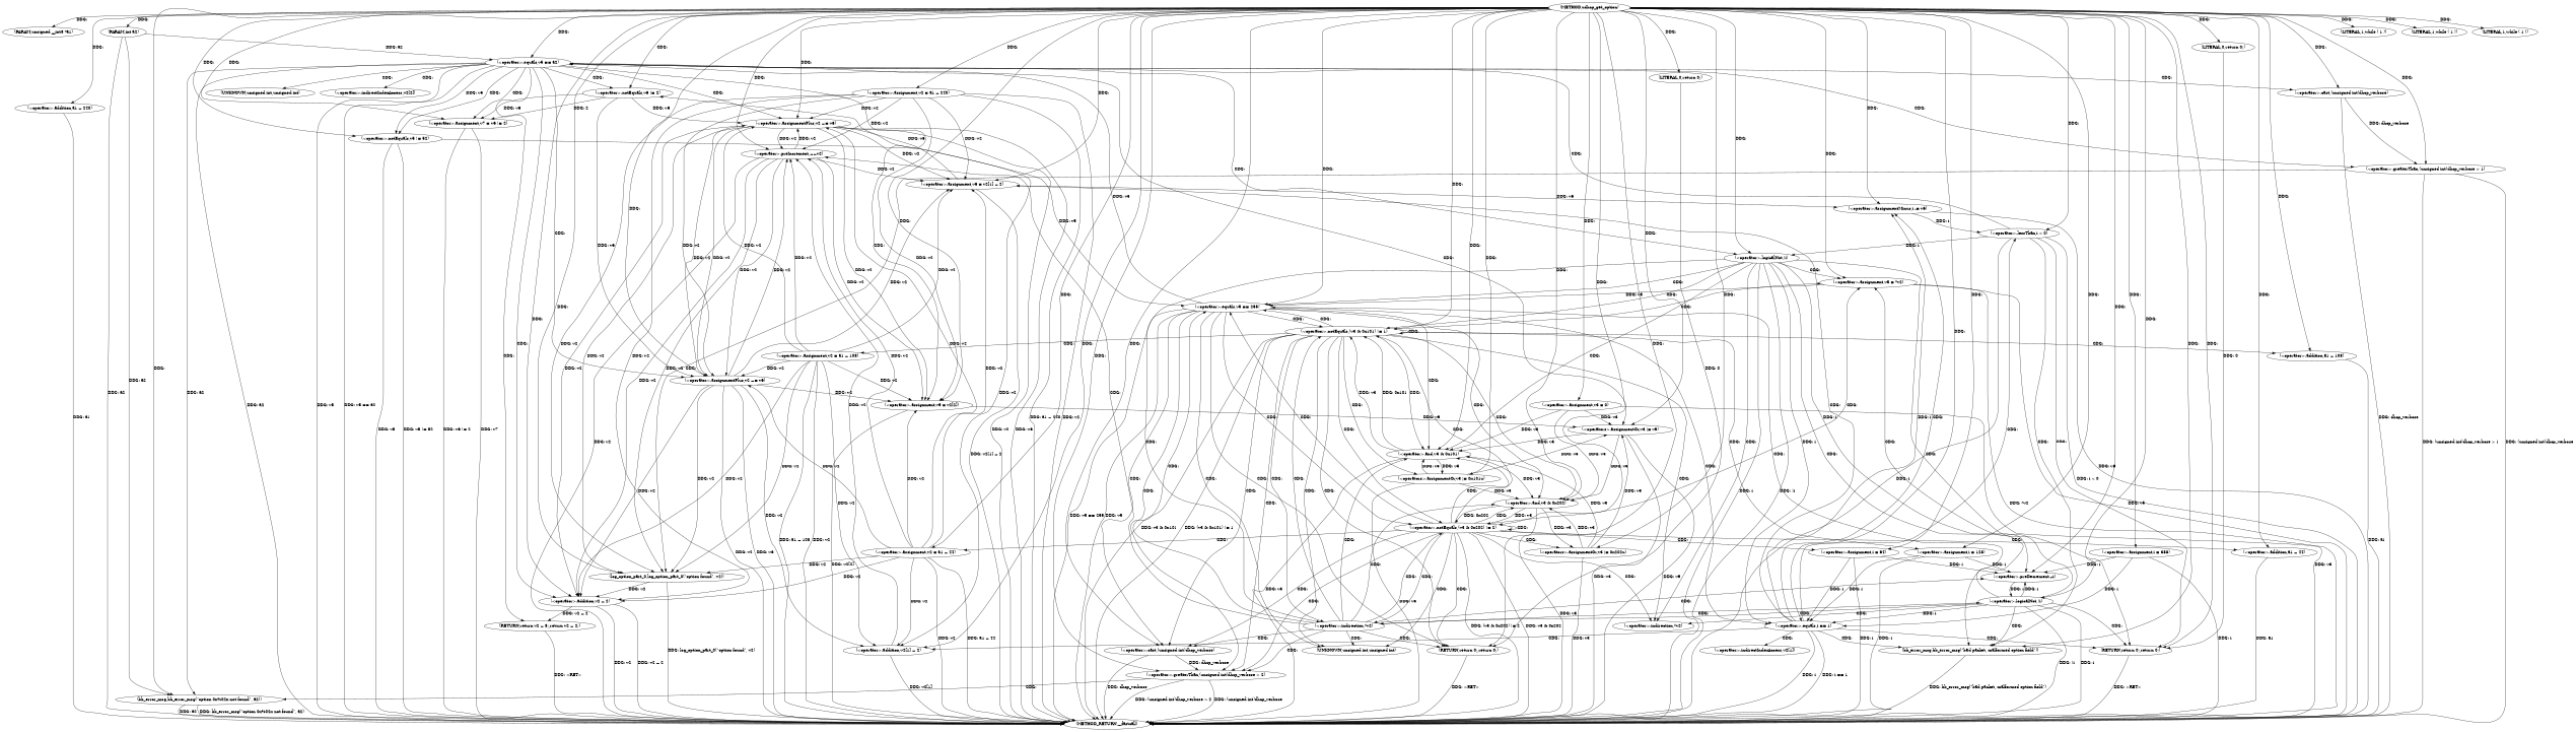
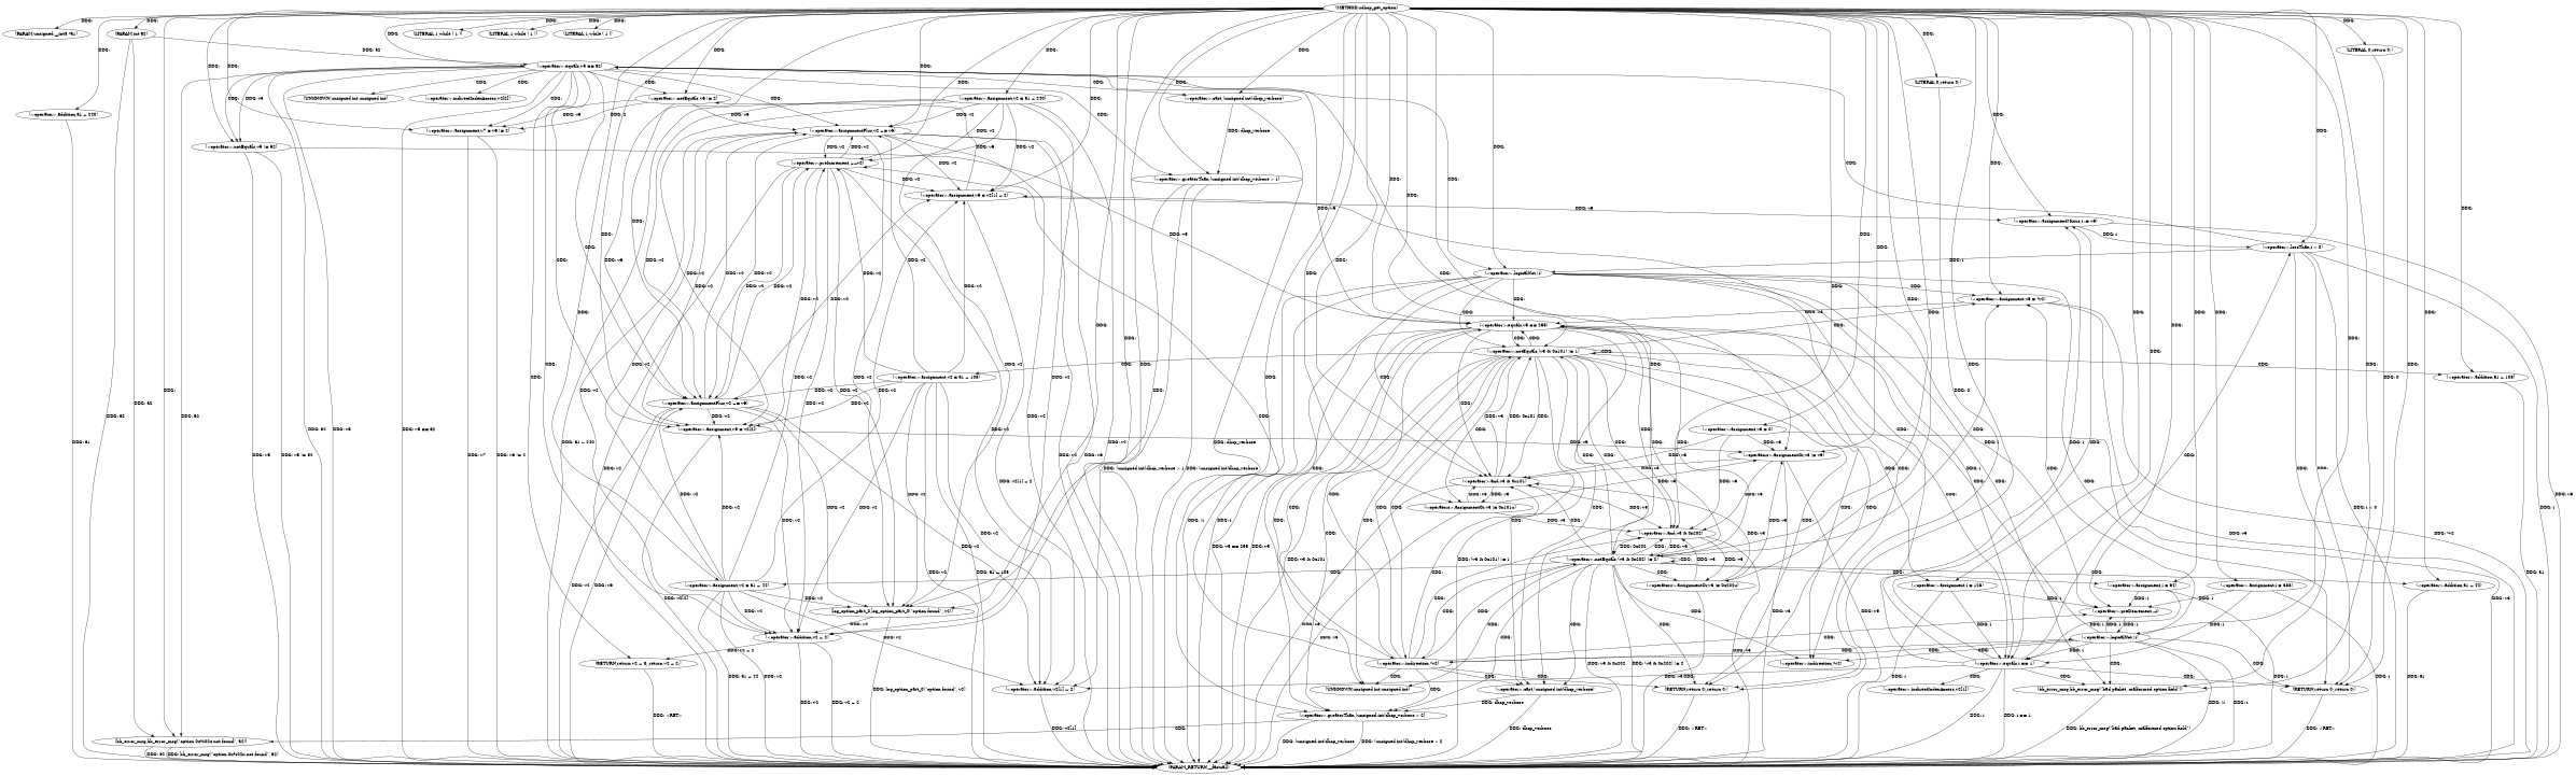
  digraph {
    n1 [label="(METHOD,udhcp_get_option)"]
    n2 [label="(PARAM,unsigned __int8 *a1)"]
    n3 [label="(PARAM,int a2)"]
    n4 [label="(<operator>.assignment,v2 = a1 + 240)"]
    n5 [label="(<operator>.addition,a1 + 240)"]
    n6 [label="(<operator>.assignment,v3 = 0)"]
    n7 [label="(<operator>.assignment,i = 388)"]
    n8 [label="(<operator>.assignment,i = 64)"]
    n9 [label="(LITERAL,1,while ( 1 ))"]
    n10 [label="(LITERAL,1,while ( 1 ))"]
    n11 [label="(LITERAL,1,while ( 1 ))"]
    n12 [label="(<operator>.assignment,v5 = *v2)"]
    n13 [label="(<operator>.preDecrement,--i)"]
    n14 [label="(<operator>.preIncrement,++v2)"]
    n15 [label="(<operator>.logicalNot,!i)"]
    n16 [label="(<operator>.equals,v5 == 255)"]
    n17 [label="(<operator>.equals,i == 1)"]
    n18 [label="(<operator>.assignment,v6 = v2[1] + 2)"]
    n19 [label="(<operator>.addition,v2[1] + 2)"]
    n20 [label="(<operator>.assignmentMinus,i -= v6)"]
    n21 [label="(<operator>.lessThan,i < 0)"]
    n22 [label="(<operator>.equals,v5 == a2)"]
    n23 [label="(<operator>.greaterThan,(unsigned int)dhcp_verbose > 1)"]
    n24 [label="(<operator>.cast,(unsigned int)dhcp_verbose)"]
    n25 [label="(log_option_part_0,log_option_part_0(\"option found\", v2))"]
    n26 [label="(<operator>.addition,v2 + 2)"]
    n27 [label="(<operator>.assignment,v7 = v6 != 2)"]
    n28 [label="(<operator>.notEquals,v6 != 2)"]
    n29 [label="(<operator>.notEquals,v5 != 52)"]
    n30 [label="(<operator>.assignment,v9 = v2[2])"]
    n31 [label="(<operator>.assignmentPlus,v2 += v6)"]
    n32 [label="(<operators>.assignmentOr,v3 |= v9)"]
    n33 [label="(<operator>.assignmentPlus,v2 += v6)"]
    n34 [label="(<operator>.logicalNot,!i)"]
    n35 [label="(bb_error_msg,bb_error_msg(\"bad packet, malformed option field\"))"]
    n36 [label="(RETURN,return 0;,return 0;)"]
    n37 [label="(LITERAL,0,return 0;)"]
    n38 [label="(<operator>.notEquals,(v3 & 0x101) != 1)"]
    n39 [label="(<operator>.and,v3 & 0x101)"]
    n40 [label="(<operators>.assignmentOr,v3 |= 0x101u)"]
    n41 [label="(<operator>.addition,a1 + 108)"]
    n42 [label="(<operator>.assignment,i = 128)"]
    n43 [label="(<operator>.notEquals,(v3 & 0x202) != 2)"]
    n44 [label="(<operator>.and,v3 & 0x202)"]
    n45 [label="(<operators>.assignmentOr,v3 |= 0x202u)"]
    n46 [label="(<operator>.assignment,v2 = a1 + 44)"]
    n47 [label="(<operator>.addition,a1 + 44)"]
    n48 [label="(<operator>.greaterThan,(unsigned int)dhcp_verbose > 2)"]
    n49 [label="(<operator>.cast,(unsigned int)dhcp_verbose)"]
    n50 [label="(bb_error_msg,bb_error_msg(\"option 0x%02x not found\", a2))"]
    n51 [label="(RETURN,return 0;,return 0;)"]
    n52 [label="(LITERAL,0,return 0;)"]
-   n53 [label="(METHOD_RETURN,__fastcall)"]
+   n53 [label="(PARAM_RETURN,__fastcall)"]
    n54 [label="(<operator>.indirection,*v2)"]
    n55 [label="(<operator>.indirection,*v2)"]
    n56 [label="(UNKNOWN,unsigned int,unsigned int)"]
    n57 [label="(<operator>.indirectIndexAccess,v2[1])"]
    n58 [label="(RETURN,return v2 + 8;,return v2 + 2;)"]
    n59 [label="(UNKNOWN,unsigned int,unsigned int)"]
    n60 [label="(<operator>.indirectIndexAccess,v2[2])"]
    n61 [label="(<operator>.assignment,v2 = a1 + 108)"]
    n1 -> n2 [label="DDG: "]
    n1 -> n3 [label="DDG: "]
    n1 -> n4 [label="DDG: "]
    n1 -> n5 [label="DDG: "]
    n1 -> n6 [label="DDG: "]
    n1 -> n7 [label="DDG: "]
    n1 -> n8 [label="DDG: "]
    n1 -> n9 [label="DDG: "]
    n1 -> n10 [label="DDG: "]
    n1 -> n11 [label="DDG: "]
    n1 -> n12 [label="DDG: "]
    n1 -> n13 [label="DDG: "]
    n1 -> n14 [label="DDG: "]
    n1 -> n15 [label="DDG: "]
    n1 -> n16 [label="DDG: "]
    n1 -> n17 [label="DDG: "]
    n1 -> n18 [label="DDG: "]
    n1 -> n19 [label="DDG: "]
    n1 -> n20 [label="DDG: "]
    n1 -> n21 [label="DDG: "]
    n1 -> n22 [label="DDG: "]
    n1 -> n23 [label="DDG: "]
    n1 -> n24 [label="DDG: "]
    n1 -> n25 [label="DDG: "]
    n1 -> n26 [label="DDG: "]
    n1 -> n27 [label="DDG: "]
-   n1 -> n28 [label="CDG: "]
+   n1 -> n28 [label="DDG: "]
    n1 -> n29 [label="DDG: "]
    n1 -> n30 [label="DDG: "]
    n1 -> n31 [label="DDG: "]
    n1 -> n32 [label="DDG: "]
    n1 -> n33 [label="DDG: "]
    n1 -> n34 [label="DDG: "]
    n1 -> n35 [label="DDG: "]
    n1 -> n36 [label="DDG: "]
    n1 -> n37 [label="DDG: "]
    n1 -> n38 [label="DDG: "]
    n1 -> n39 [label="DDG: "]
    n1 -> n40 [label="DDG: "]
    n1 -> n41 [label="DDG: "]
    n1 -> n42 [label="DDG: "]
    n1 -> n43 [label="DDG: "]
    n1 -> n44 [label="DDG: "]
    n1 -> n45 [label="DDG: "]
    n1 -> n46 [label="DDG: "]
    n1 -> n47 [label="DDG: "]
    n1 -> n48 [label="DDG: "]
    n1 -> n49 [label="DDG: "]
    n1 -> n50 [label="DDG: "]
    n1 -> n51 [label="DDG: "]
    n1 -> n52 [label="DDG: "]
    n3 -> n22 [label="DDG: a2"]
    n3 -> n50 [label="DDG: a2"]
    n3 -> n53 [label="DDG: a2"]
    n4 -> n14 [label="DDG: v2"]
    n4 -> n18 [label="DDG: v2"]
    n4 -> n25 [label="DDG: v2"]
    n4 -> n26 [label="DDG: v2"]
    n4 -> n30 [label="DDG: v2"]
    n4 -> n31 [label="DDG: v2"]
    n4 -> n33 [label="DDG: v2"]
    n4 -> n53 [label="DDG: v2"]
    n4 -> n53 [label="DDG: a1 + 240"]
    n5 -> n53 [label="DDG: a1"]
    n6 -> n32 [label="DDG: v3"]
    n6 -> n39 [label="DDG: v3"]
    n6 -> n44 [label="DDG: v3"]
    n6 -> n53 [label="DDG: v3"]
    n7 -> n13 [label="DDG: i"]
    n7 -> n17 [label="DDG: i"]
    n7 -> n53 [label="DDG: i"]
    n8 -> n13 [label="DDG: i"]
    n8 -> n17 [label="DDG: i"]
    n8 -> n53 [label="DDG: i"]
    n12 -> n16 [label="DDG: v5"]
    n12 -> n53 [label="DDG: v5"]
    n12 -> n53 [label="DDG: *v2"]
    n13 -> n15 [label="DDG: i"]
    n14 -> n18 [label="DDG: v2"]
-   n19 -> n14 [label="DDG: v2"]
+   n14 -> n19 [label="DDG: v2"]
    n14 -> n25 [label="DDG: v2"]
    n14 -> n26 [label="DDG: v2"]
    n14 -> n30 [label="DDG: v2"]
    n14 -> n31 [label="DDG: v2"]
    n14 -> n33 [label="DDG: v2"]
    n14 -> n53 [label="DDG: v2"]
    n15 -> n12 [label="CDG: "]
    n15 -> n13 [label="DDG: i"]
    n15 -> n16 [label="CDG: "]
    n15 -> n17 [label="DDG: i"]
    n15 -> n35 [label="CDG: "]
    n15 -> n36 [label="CDG: "]
    n15 -> n53 [label="DDG: !i"]
    n15 -> n53 [label="DDG: i"]
    n15 -> n54 [label="CDG: "]
    n15 -> n55 [label="CDG: "]
    n16 -> n17 [label="CDG: "]
    n16 -> n22 [label="DDG: v5"]
    n16 -> n38 [label="CDG: "]
    n16 -> n39 [label="CDG: "]
    n16 -> n43 [label="CDG: "]
    n16 -> n44 [label="CDG: "]
    n16 -> n48 [label="CDG: "]
    n16 -> n49 [label="CDG: "]
    n16 -> n51 [label="CDG: "]
    n16 -> n53 [label="DDG: v5 == 255"]
    n16 -> n53 [label="DDG: v5"]
    n16 -> n56 [label="CDG: "]
    n17 -> n18 [label="CDG: "]
    n17 -> n19 [label="CDG: "]
    n17 -> n20 [label="DDG: i"]
    n17 -> n20 [label="CDG: "]
    n17 -> n21 [label="CDG: "]
    n17 -> n35 [label="CDG: "]
    n17 -> n36 [label="CDG: "]
    n17 -> n53 [label="DDG: i"]
    n17 -> n53 [label="DDG: i == 1"]
    n17 -> n57 [label="CDG: "]
    n18 -> n20 [label="DDG: v6"]
    n18 -> n28 [label="DDG: v6"]
    n18 -> n53 [label="DDG: v2[1] + 2"]
    n19 -> n53 [label="DDG: v2[1]"]
    n20 -> n21 [label="DDG: i"]
    n20 -> n53 [label="DDG: v6"]
    n21 -> n22 [label="CDG: "]
    n21 -> n34 [label="DDG: i"]
    n21 -> n35 [label="CDG: "]
    n21 -> n36 [label="CDG: "]
    n21 -> n53 [label="DDG: i < 0"]
    n21 -> n53 [label="DDG: i"]
    n22 -> n23 [label="CDG: "]
    n22 -> n24 [label="CDG: "]
    n22 -> n26 [label="CDG: "]
    n22 -> n27 [label="CDG: "]
    n22 -> n28 [label="CDG: "]
    n22 -> n29 [label="DDG: v5"]
    n22 -> n29 [label="CDG: "]
    n22 -> n30 [label="CDG: "]
    n22 -> n31 [label="CDG: "]
    n22 -> n32 [label="CDG: "]
    n22 -> n33 [label="CDG: "]
    n22 -> n34 [label="CDG: "]
    n22 -> n50 [label="DDG: a2"]
    n22 -> n53 [label="DDG: a2"]
    n22 -> n53 [label="DDG: v5"]
    n22 -> n53 [label="DDG: v5 == a2"]
    n22 -> n58 [label="CDG: "]
    n22 -> n59 [label="CDG: "]
    n22 -> n60 [label="CDG: "]
    n23 -> n25 [label="CDG: "]
    n23 -> n53 [label="DDG: (unsigned int)dhcp_verbose > 1"]
    n23 -> n53 [label="DDG: (unsigned int)dhcp_verbose"]
    n24 -> n23 [label="DDG: dhcp_verbose"]
    n24 -> n53 [label="DDG: dhcp_verbose"]
    n25 -> n26 [label="DDG: v2"]
    n25 -> n53 [label="DDG: log_option_part_0(\"option found\", v2)"]
    n26 -> n53 [label="DDG: v2 + 2"]
    n26 -> n53 [label="DDG: v2"]
    n26 -> n58 [label="DDG: v2 + 2"]
    n27 -> n53 [label="DDG: v6 != 2"]
    n27 -> n53 [label="DDG: v7"]
    n28 -> n27 [label="DDG: v6"]
    n28 -> n27 [label="DDG: 2"]
    n28 -> n31 [label="DDG: v6"]
    n28 -> n33 [label="DDG: v6"]
    n29 -> n16 [label="DDG: v5"]
    n29 -> n53 [label="DDG: v5 != 52"]
    n29 -> n53 [label="DDG: v5"]
    n30 -> n32 [label="DDG: v9"]
    n30 -> n53 [label="DDG: v2[2]"]
    n31 -> n14 [label="DDG: v2"]
    n31 -> n18 [label="DDG: v2"]
    n31 -> n19 [label="DDG: v2"]
    n31 -> n25 [label="DDG: v2"]
    n31 -> n26 [label="DDG: v2"]
    n31 -> n30 [label="DDG: v2"]
    n31 -> n33 [label="DDG: v2"]
    n31 -> n53 [label="DDG: v2"]
    n31 -> n53 [label="DDG: v6"]
    n32 -> n39 [label="DDG: v3"]
    n32 -> n44 [label="DDG: v3"]
    n32 -> n53 [label="DDG: v3"]
    n32 -> n53 [label="DDG: v9"]
    n33 -> n14 [label="DDG: v2"]
    n33 -> n18 [label="DDG: v2"]
    n33 -> n19 [label="DDG: v2"]
    n33 -> n25 [label="DDG: v2"]
    n33 -> n26 [label="DDG: v2"]
    n33 -> n30 [label="DDG: v2"]
    n33 -> n31 [label="DDG: v2"]
    n33 -> n53 [label="DDG: v6"]
    n33 -> n53 [label="DDG: v2"]
    n34 -> n12 [label="CDG: "]
    n34 -> n13 [label="DDG: i"]
    n34 -> n16 [label="CDG: "]
    n34 -> n17 [label="DDG: i"]
    n34 -> n35 [label="CDG: "]
    n34 -> n36 [label="CDG: "]
    n34 -> n38 [label="CDG: "]
    n34 -> n39 [label="CDG: "]
    n34 -> n53 [label="DDG: i"]
    n34 -> n53 [label="DDG: !i"]
    n34 -> n54 [label="CDG: "]
    n34 -> n55 [label="CDG: "]
    n35 -> n53 [label="DDG: bb_error_msg(\"bad packet, malformed option field\")"]
    n36 -> n53 [label="DDG: <RET>"]
    n37 -> n36 [label="DDG: 0"]
    n38 -> n12 [label="CDG: "]
    n38 -> n16 [label="CDG: "]
    n38 -> n38 [label="CDG: "]
    n38 -> n39 [label="CDG: "]
    n38 -> n40 [label="CDG: "]
    n38 -> n41 [label="CDG: "]
    n38 -> n42 [label="CDG: "]
    n38 -> n43 [label="CDG: "]
    n38 -> n44 [label="CDG: "]
    n38 -> n48 [label="CDG: "]
    n38 -> n49 [label="CDG: "]
    n38 -> n51 [label="CDG: "]
    n38 -> n53 [label="DDG: (v3 & 0x101) != 1"]
    n38 -> n53 [label="DDG: v3 & 0x101"]
    n38 -> n54 [label="CDG: "]
    n38 -> n55 [label="CDG: "]
    n38 -> n56 [label="CDG: "]
    n38 -> n61 [label="CDG: "]
    n39 -> n38 [label="DDG: v3"]
    n39 -> n38 [label="DDG: 0x101"]
    n39 -> n40 [label="DDG: v3"]
    n39 -> n44 [label="DDG: v3"]
    n39 -> n53 [label="DDG: v3"]
    n40 -> n32 [label="DDG: v3"]
    n40 -> n39 [label="DDG: v3"]
    n40 -> n44 [label="DDG: v3"]
    n40 -> n53 [label="DDG: v3"]
    n41 -> n53 [label="DDG: a1"]
    n42 -> n13 [label="DDG: i"]
    n42 -> n17 [label="DDG: i"]
    n42 -> n53 [label="DDG: i"]
    n43 -> n8 [label="CDG: "]
    n43 -> n12 [label="CDG: "]
    n43 -> n16 [label="CDG: "]
    n43 -> n38 [label="CDG: "]
    n43 -> n39 [label="CDG: "]
    n43 -> n43 [label="CDG: "]
    n43 -> n44 [label="CDG: "]
    n43 -> n45 [label="CDG: "]
    n43 -> n46 [label="CDG: "]
    n43 -> n47 [label="CDG: "]
    n43 -> n48 [label="CDG: "]
    n43 -> n49 [label="CDG: "]
    n43 -> n51 [label="CDG: "]
    n43 -> n53 [label="DDG: v3 & 0x202"]
    n43 -> n53 [label="DDG: (v3 & 0x202) != 2"]
    n43 -> n54 [label="CDG: "]
    n43 -> n55 [label="CDG: "]
    n43 -> n56 [label="CDG: "]
    n44 -> n43 [label="DDG: v3"]
    n44 -> n43 [label="DDG: 0x202"]
    n44 -> n45 [label="DDG: v3"]
    n44 -> n53 [label="DDG: v3"]
    n45 -> n32 [label="DDG: v3"]
    n45 -> n39 [label="DDG: v3"]
    n45 -> n44 [label="DDG: v3"]
    n45 -> n53 [label="DDG: v3"]
    n46 -> n14 [label="DDG: v2"]
    n46 -> n18 [label="DDG: v2"]
    n46 -> n19 [label="DDG: v2"]
    n46 -> n25 [label="DDG: v2"]
    n46 -> n26 [label="DDG: v2"]
    n46 -> n30 [label="DDG: v2"]
    n46 -> n31 [label="DDG: v2"]
    n46 -> n33 [label="DDG: v2"]
    n46 -> n53 [label="DDG: v2"]
    n46 -> n53 [label="DDG: a1 + 44"]
    n47 -> n53 [label="DDG: a1"]
    n48 -> n50 [label="CDG: "]
    n48 -> n53 [label="DDG: (unsigned int)dhcp_verbose > 2"]
    n48 -> n53 [label="DDG: (unsigned int)dhcp_verbose"]
    n49 -> n48 [label="DDG: dhcp_verbose"]
    n49 -> n53 [label="DDG: dhcp_verbose"]
    n50 -> n53 [label="DDG: bb_error_msg(\"option 0x%02x not found\", a2)"]
    n50 -> n53 [label="DDG: a2"]
    n51 -> n53 [label="DDG: <RET>"]
    n52 -> n51 [label="DDG: 0"]
    n55 -> n13 [label="CDG: "]
    n55 -> n14 [label="CDG: "]
    n55 -> n15 [label="CDG: "]
    n55 -> n16 [label="CDG: "]
    n55 -> n38 [label="CDG: "]
    n55 -> n39 [label="CDG: "]
    n55 -> n43 [label="CDG: "]
    n55 -> n44 [label="CDG: "]
    n55 -> n48 [label="CDG: "]
    n55 -> n49 [label="CDG: "]
    n55 -> n51 [label="CDG: "]
    n55 -> n56 [label="CDG: "]
    n58 -> n53 [label="DDG: <RET>"]
    n61 -> n14 [label="DDG: v2"]
    n61 -> n18 [label="DDG: v2"]
    n61 -> n19 [label="DDG: v2"]
    n61 -> n25 [label="DDG: v2"]
    n61 -> n26 [label="DDG: v2"]
    n61 -> n30 [label="DDG: v2"]
    n61 -> n31 [label="DDG: v2"]
    n61 -> n33 [label="DDG: v2"]
    n61 -> n53 [label="DDG: v2"]
    n61 -> n53 [label="DDG: a1 + 108"]
  }
